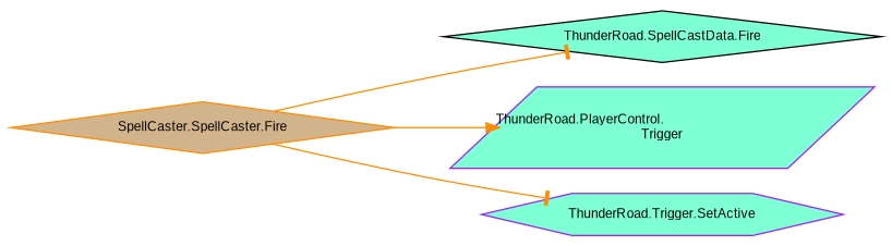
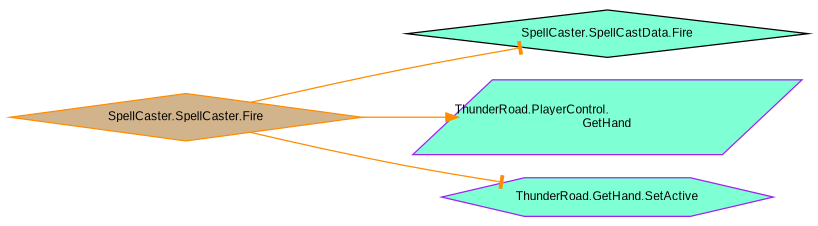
  digraph {
    fontname="Liberation Sans"
    rankdir=LR
    node [color=purple fillcolor=aquamarine fontname="Liberation Sans" fontsize=10 shape=diamond style=filled]
    edge [arrowhead=tee color=darkorange fontname="Liberation Sans" fontsize=10 labelfontname=Helvetica labelfontsize=10 style=solid]
    n1 [color=darkorange fillcolor=tan fontcolor=black height=0.2 label="SpellCaster.SpellCaster.Fire" width=0.4]
-   n2 [color=black height=0.2 label="ThunderRoad.SpellCastData.Fire" width=0.4]
-   n3 [height=0.2 label="ThunderRoad.PlayerControl.\lTrigger" shape=parallelogram width=0.4]
-   n4 [height=0.2 label="ThunderRoad.Trigger.SetActive" shape=hexagon width=0.4]
+   n2 [color=black height=0.2 label="SpellCaster.SpellCastData.Fire" width=0.4]
+   n3 [height=0.2 label="ThunderRoad.PlayerControl.\lGetHand" shape=parallelogram width=0.4]
+   n4 [height=0.2 label="ThunderRoad.GetHand.SetActive" shape=hexagon width=0.4]
    n1 -> n2
    n1 -> n3 [arrowhead=normal]
    n1 -> n4
  }
